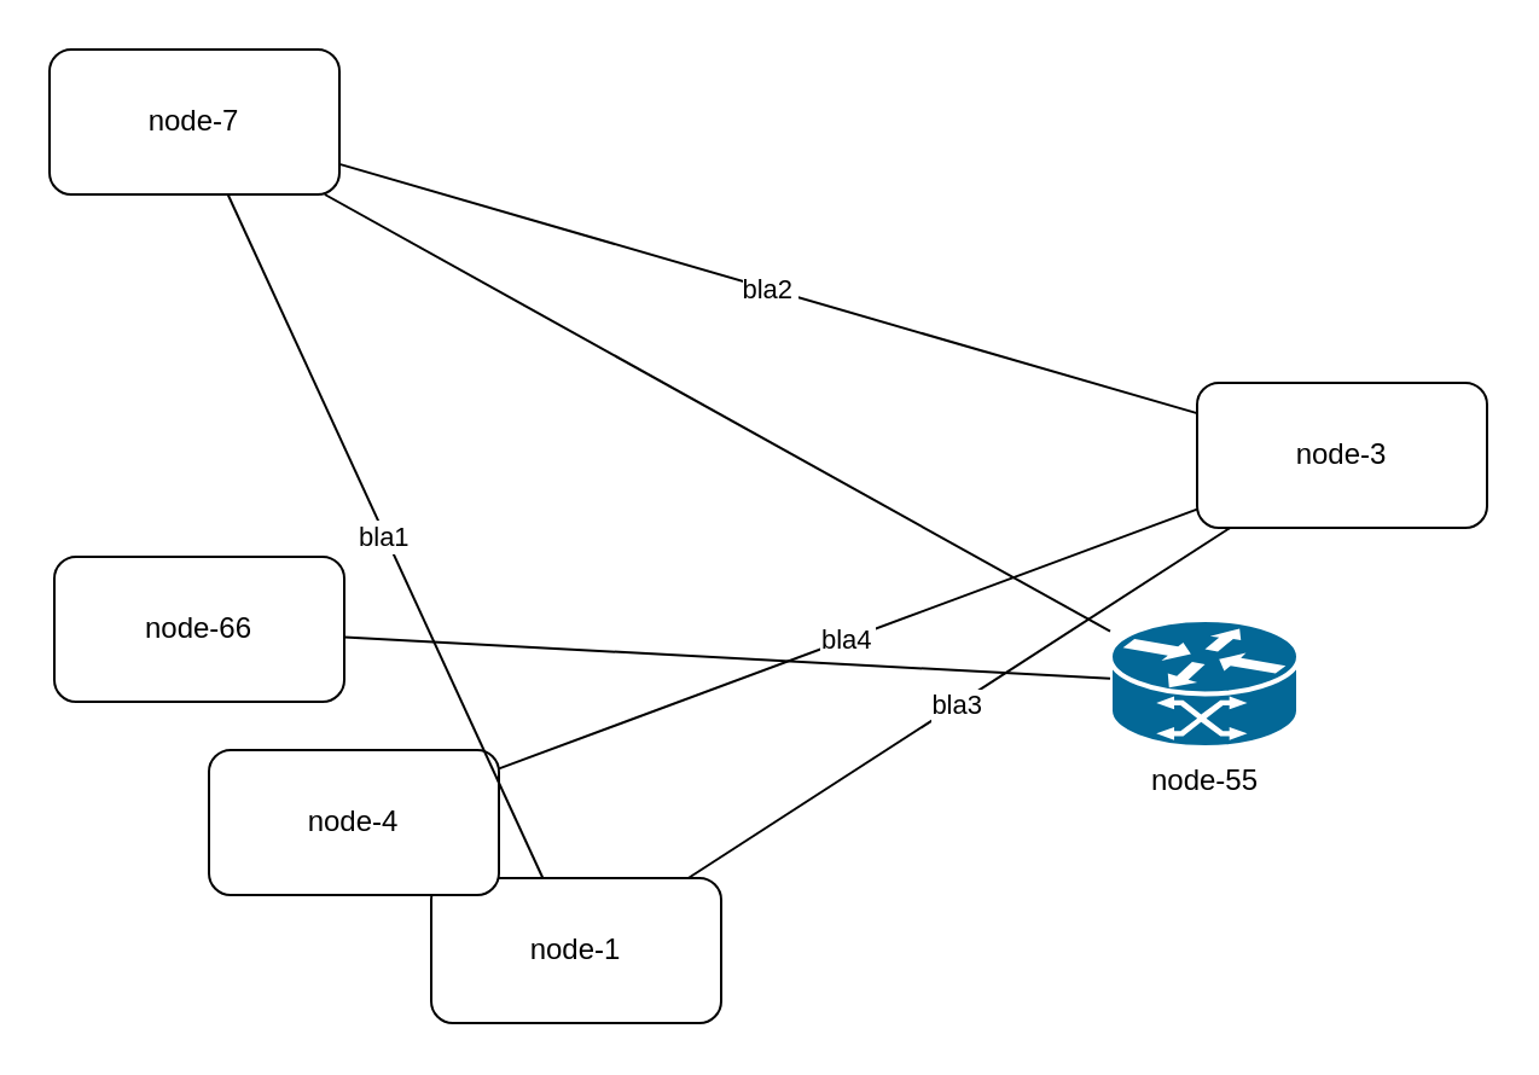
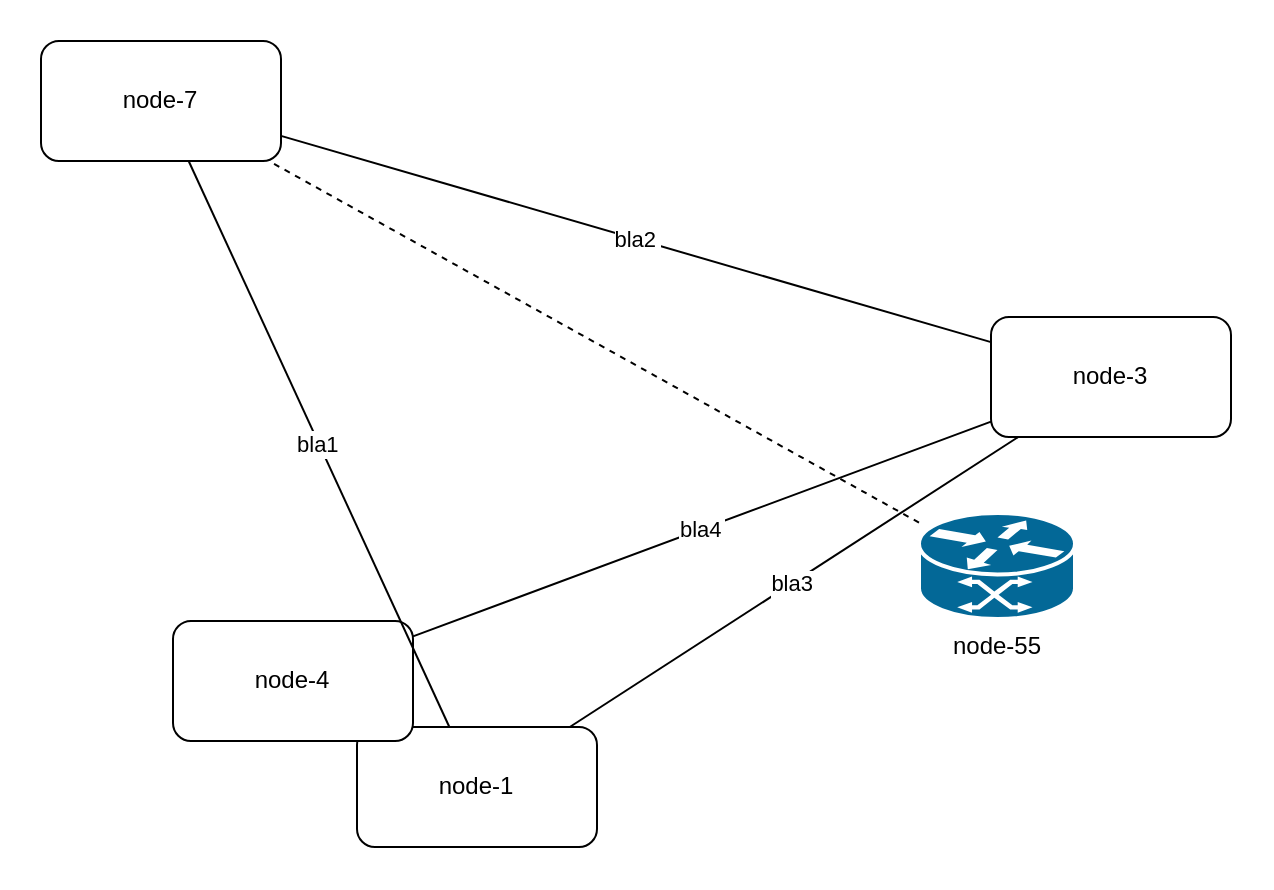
  <mxCell id="0" />
  <mxCell id="1" parent="0" />
  <mxCell id="2" value="node-1" parent="1" style="rounded=1;whiteSpace=wrap;html=1;" vertex="1"><mxGeometry as="geometry" height="60" width="120" x="178" y="363" /></mxCell>
  <mxCell id="3" value="node-7" parent="1" style="rounded=1;whiteSpace=wrap;html=1;" vertex="1"><mxGeometry as="geometry" height="60" width="120" x="20" y="20" /></mxCell>
  <mxCell id="4" value="node-3" parent="1" style="rounded=1;whiteSpace=wrap;html=1;" vertex="1"><mxGeometry as="geometry" height="60" width="120" x="495" y="158" /></mxCell>
  <mxCell id="5" value="node-4" parent="1" style="rounded=1;whiteSpace=wrap;html=1;" vertex="1"><mxGeometry as="geometry" height="60" width="120" x="86" y="310" /></mxCell>
  <mxCell id="6" value="bla1" edge="1" parent="1" source="2" style="endArrow=none;" target="3"><mxGeometry as="geometry" relative="1" /></mxCell>
  <mxCell id="7" value="bla2" edge="1" parent="1" source="3" style="endArrow=none;" target="4"><mxGeometry as="geometry" relative="1" /></mxCell>
  <mxCell id="8" value="bla3" edge="1" parent="1" source="4" style="endArrow=none;" target="2"><mxGeometry as="geometry" relative="1" /></mxCell>
  <mxCell id="9" value="bla4" edge="1" parent="1" source="5" style="endArrow=none;" target="4"><mxGeometry as="geometry" relative="1" /></mxCell>
  <mxCell id="10" value="node-55" parent="1" style="shape=mxgraph.cisco.routers.atm_router;html=1;pointerEvents=1;dashed=0;fillColor=#036897;strokeColor=#ffffff;strokeWidth=2;verticalLabelPosition=bottom;verticalAlign=top;align=center;outlineConnect=0;" vertex="1"><mxGeometry as="geometry" height="53" width="78" x="459" y="256" /></mxCell>
- <mxCell id="11" value="" edge="1" parent="1" source="10" style="endArrow=none;" target="3"><mxGeometry as="geometry" relative="1" /></mxCell>
- <mxCell id="12" value="node-66" parent="1" style="rounded=1;whiteSpace=wrap;html=1;" vertex="1"><mxGeometry as="geometry" height="60" width="120" x="22" y="230" /></mxCell>
- <mxCell id="13" value="" edge="1" parent="1" source="10" style="endArrow=none;" target="12"><mxGeometry as="geometry" relative="1" /></mxCell>
+ <mxCell id="11" value="" edge="1" parent="1" source="10" style="endArrow=none;dashed=1;" target="3"><mxGeometry as="geometry" relative="1" /></mxCell>
